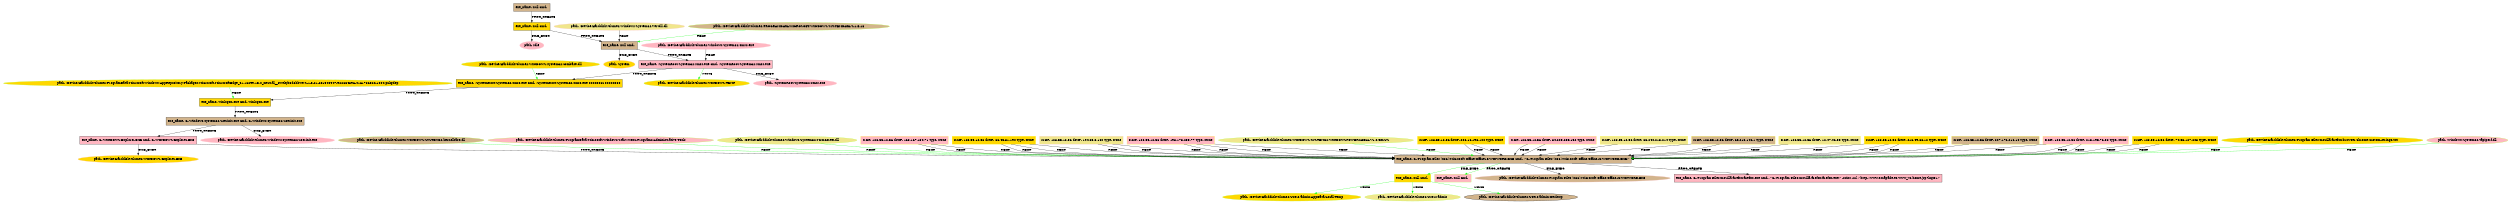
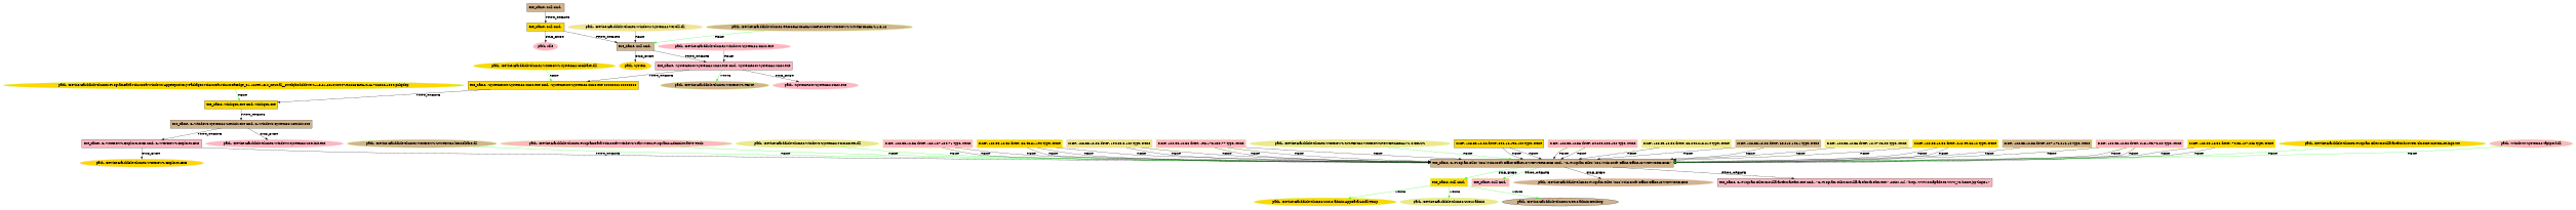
  digraph {
    rankdir=TB
    node [color=greenyellow fillcolor=gold shape=box style=filled]
    edge [color=black]
    n1 [color=black fillcolor=tan label="exe_name: C:/Program Files (x86)/Microsoft Office/Office15/WINWORD.EXE cmd: /\"C:/Program Files (x86)/Microsoft Office/Office15/WINWORD.EXE/\"" style="solid,filled"]
    n2 [label="exe_name: null cmd: " style="solid,filled"]
    n3 [fillcolor=lightpink label="exe_name: null cmd: " style="solid,filled"]
    n4 [color=pink fillcolor=tan label="path: /Device/HarddiskVolume2/Program Files (x86)/Microsoft Office/Office15/WINWORD.EXE" shape=oval]
    n5 [color=black fillcolor=lightpink label="exe_name: C:/Program Files/mozilla/firefox/firefox.exe cmd: /\"C:/Program Files/mozilla/firefox/firefox.exe/\" -osint -url /\"http://www.escapade.es/www_v2/home.jsp?lng=1/\"" style="solid,filled"]
    n6 [label="path: /Device/HarddiskVolume2/Users/admin/AppData/Local/Temp" shape=oval]
    n7 [fillcolor=khaki label="path: /Device/HarddiskVolume2/Users/admin" shape=oval]
    n8 [color=black fillcolor=tan label="path: /Device/HarddiskVolume2/Users/admin/Desktop" shape=oval]
    n9 [fillcolor=lightpink label="path: /Windows/System32/tapiperf.dll" shape=oval]
    n10 [label="path: /Device/HarddiskVolume2/ProgramData/Microsoft/Windows/AppRepository/Packages/Microsoft.MicrosoftEdge_41.16299.15.0_neutral__8wekyb3d8bbwe/S-1-5-21-231540947-922634896-4161786520-1004.pckgdep" shape=oval]
    n11 [color=black label="exe_name: winlogon.exe cmd: winlogon.exe" style="solid,filled"]
    n12 [color=black fillcolor=tan label="exe_name: C:/Windows/system32/userinit.exe cmd: C:/Windows/system32/userinit.exe" style="solid,filled"]
    n13 [color=pink fillcolor=lightpink label="path: /Device/HarddiskVolume2/Windows/system32/userinit.exe" shape=oval]
    n14 [color=black fillcolor=lightpink label="exe_name: C:/WINDOWS/Explorer.EXE cmd: C:/WINDOWS/Explorer.EXE" style="solid,filled"]
    n15 [fillcolor=tan label="path: /Device/HarddiskVolume2/WINDOWS/SYSTEM32/kernelbase.dll" shape=oval]
    n16 [fillcolor=lightpink label="path: /Device/HarddiskVolume2/ProgramData/Microsoft/Windows/Start Menu/Programs/Administrative Tools" shape=oval]
    n17 [fillcolor=khaki label="path: /Device/HarddiskVolume2/Windows/System32/MrmCoreR.dll" shape=oval]
    n18 [color=black fillcolor=tan label="exe_name: null cmd: " style="solid,filled"]
    n19 [color=black label="exe_name: null cmd: " style="solid,filled"]
    n20 [color=black fillcolor=tan label="exe_name: null cmd: " style="solid,filled"]
    n21 [color=pink fillcolor=lightpink label="path: Idle" shape=oval]
    n22 [color=pink label="path: System" shape=oval]
    n23 [color=black fillcolor=lightpink label="exe_name: /SystemRoot/System32/smss.exe cmd: /SystemRoot/System32/smss.exe" style="solid,filled"]
    n24 [color=pink fillcolor=lightpink label="path: /SystemRoot/System32/smss.exe" shape=oval]
    n25 [color=black label="exe_name: /SystemRoot/System32/smss.exe cmd: /SystemRoot/System32/smss.exe 000000cc 00000080" style="solid,filled"]
-   n26 [label="path: /Device/HarddiskVolume2/WINDOWS/TEMP" shape=oval]
+   n26 [fillcolor=tan label="path: /Device/HarddiskVolume2/WINDOWS/TEMP" shape=oval]
    n27 [color=pink fillcolor=khaki label="path: /Device/HarddiskVolume2/Windows/System32/vertdll.dll" shape=oval]
    n28 [color=pink fillcolor=lightpink label="path: /Device/HarddiskVolume2/Windows/System32/smss.exe" shape=oval]
    n29 [fillcolor=tan label="path: /Device/HarddiskVolume2/PROGRAMDATA/MICROSOFT/WINDOWS/SYSTEMDATA/S-1-5-18" shape=oval]
    n30 [color=pink label="path: /Device/HarddiskVolume2/WINDOWS/Explorer.EXE" shape=oval]
    n31 [color=yellow fillcolor=lightpink label="srcIP: 128.55.12.56 dstIP: 168.167.134.71 type: None"]
    n32 [color=yellow label="srcIP: 128.55.12.56 dstIP: 66.45.81.190 type: None"]
    n33 [color=pink fillcolor=khaki label="srcIP: 128.55.12.56 dstIP: 194.65.3.180 type: None"]
    n34 [color=yellow fillcolor=lightpink label="srcIP: 128.55.12.56 dstIP: 198.173.255.77 type: None"]
    n35 [fillcolor=khaki label="path: /Device/HarddiskVolume2/WINDOWS/SYSTEM32/WINDOWSPOWERSHELL/V1.0/EN-US" shape=oval]
-   n36 [color=yellow label="srcIP: 128.55.12.56 dstIP: 206.16.198.100 type: None"]
+   n36 [color=black label="srcIP: 128.55.12.56 dstIP: 206.16.198.100 type: None"]
    n37 [color=yellow fillcolor=lightpink label="srcIP: 128.55.12.56 dstIP: 84.205.255.152 type: None"]
    n38 [color=yellow fillcolor=khaki label="srcIP: 128.55.12.56 dstIP: 63.240.213.214 type: None"]
    n39 [color=yellow fillcolor=tan label="srcIP: 128.55.12.56 dstIP: 65.213.146.1 type: None"]
    n40 [color=yellow fillcolor=khaki label="srcIP: 128.55.12.56 dstIP: 12.47.46.55 type: None"]
    n41 [color=yellow label="srcIP: 128.55.12.56 dstIP: 216.49.88.12 type: None"]
    n42 [color=yellow fillcolor=tan label="srcIP: 128.55.12.56 dstIP: 207.176.216.10 type: None"]
    n43 [color=yellow fillcolor=lightpink label="srcIP: 128.55.12.56 dstIP: 213.195.76.38 type: None"]
    n44 [color=yellow label="srcIP: 128.55.12.56 dstIP: 74.53.127.208 type: None"]
    n45 [label="path: /Device/HarddiskVolume2/WINDOWS/system32/combase.dll" shape=oval]
    n46 [label="path: /Device/HarddiskVolume2/Program Files/mozilla/firefox/browser/chrome/custom-strings.txt" shape=oval]
    n1 -> n2 [color=green label=FILE_EXEC]
    n1 -> n3 [color=green label=PROC_CREATE]
    n1 -> n4 [label=FILE_EXEC]
    n1 -> n5 [label=PROC_CREATE]
    n2 -> n6 [color=green label=WRITE]
    n2 -> n7 [color=green label=WRITE]
    n2 -> n8 [color=green label=WRITE]
    n9 -> n1 [color=green label=READ]
    n10 -> n11 [color=green label=READ]
    n11 -> n12 [label=PROC_CREATE]
    n12 -> n13 [label=FILE_EXEC]
    n12 -> n14 [label=PROC_CREATE]
    n14 -> n1 [label=PROC_CREATE]
    n14 -> n30 [label=FILE_EXEC]
    n15 -> n1 [color=green label=READ]
    n16 -> n1 [color=green label=READ]
    n17 -> n1 [color=green label=READ]
    n18 -> n19 [label=PROC_CREATE]
    n19 -> n20 [label=PROC_CREATE]
    n19 -> n21 [label=FILE_EXEC]
    n20 -> n22 [label=FILE_EXEC]
    n20 -> n23 [label=PROC_CREATE]
    n23 -> n24 [label=FILE_EXEC]
    n23 -> n25 [label=PROC_CREATE]
    n23 -> n26 [color=green label=WRITE]
    n25 -> n11 [label=PROC_CREATE]
    n27 -> n20 [label=READ]
    n28 -> n23 [label=READ]
    n29 -> n20 [color=green label=READ]
    n31 -> n1 [label=READ]
    n31 -> n1 [label=READ]
    n32 -> n1 [label=READ]
    n32 -> n1 [label=READ]
    n32 -> n1 [label=READ]
    n33 -> n1 [label=READ]
    n33 -> n1 [label=READ]
    n34 -> n1 [label=READ]
    n34 -> n1 [label=READ]
    n34 -> n1 [label=READ]
    n35 -> n1 [color=green label=READ]
    n36 -> n1 [label=READ]
    n36 -> n1 [label=READ]
    n37 -> n1 [label=READ]
    n37 -> n1 [label=READ]
    n38 -> n1 [label=READ]
    n39 -> n1 [label=READ]
    n39 -> n1 [label=READ]
    n40 -> n1 [label=READ]
    n41 -> n1 [label=READ]
    n41 -> n1 [label=READ]
    n41 -> n1 [label=READ]
    n42 -> n1 [label=READ]
    n43 -> n1 [label=READ]
    n43 -> n1 [label=READ]
    n43 -> n1 [label=READ]
    n44 -> n1 [label=READ]
    n44 -> n1 [label=READ]
    n45 -> n25 [color=green label=READ]
    n46 -> n1 [color=green label=READ]
  }
